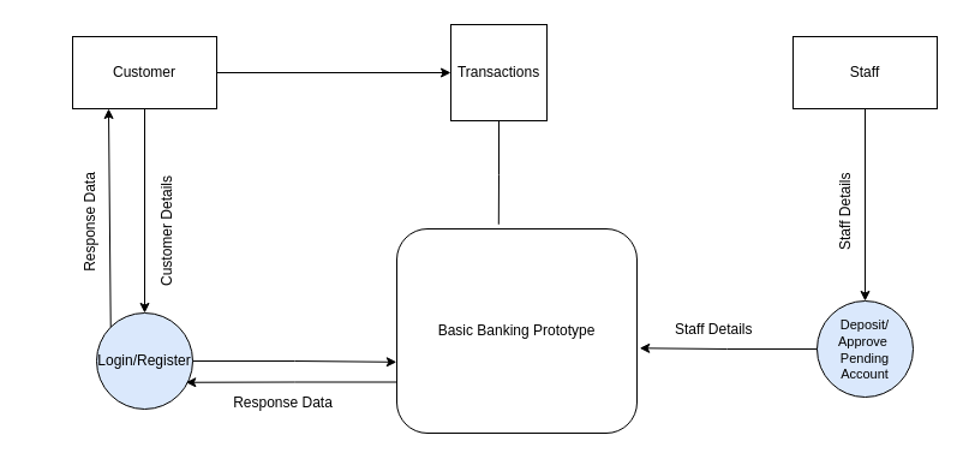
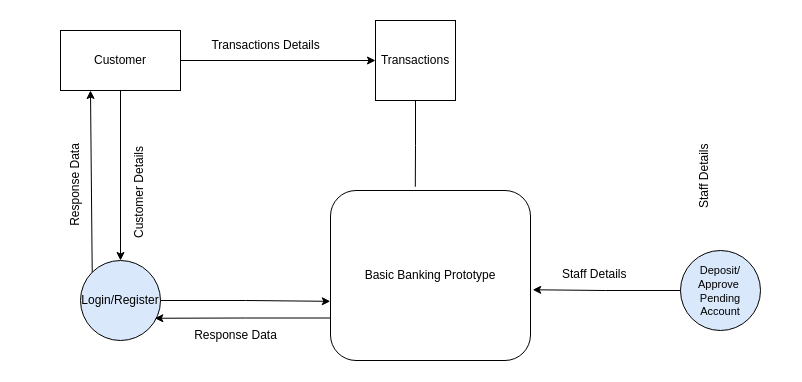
  <mxCell id="0" />
  <mxCell id="1" parent="0" />
  <mxCell id="2" value="Basic Banking Prototype" style="rounded=1;whiteSpace=wrap;html=1;" vertex="1" parent="1"><mxGeometry x="330" y="190" width="200" height="170" as="geometry" /></mxCell>
  <mxCell id="3" style="edgeStyle=orthogonalEdgeStyle;rounded=0;orthogonalLoop=1;jettySize=auto;html=1;entryX=0.5;entryY=0;entryDx=0;entryDy=0;" edge="1" parent="1" source="5" target="8"><mxGeometry relative="1" as="geometry" /></mxCell>
  <mxCell id="4" style="edgeStyle=orthogonalEdgeStyle;rounded=0;orthogonalLoop=1;jettySize=auto;html=1;entryX=0;entryY=0.5;entryDx=0;entryDy=0;" edge="1" parent="1" source="5" target="10"><mxGeometry relative="1" as="geometry" /></mxCell>
  <mxCell id="5" value="Customer" style="rounded=0;whiteSpace=wrap;html=1;" vertex="1" parent="1"><mxGeometry x="60" y="30" width="120" height="60" as="geometry" /></mxCell>
- <mxCell id="6" style="edgeStyle=orthogonalEdgeStyle;rounded=0;orthogonalLoop=1;jettySize=auto;html=1;entryX=0.5;entryY=0;entryDx=0;entryDy=0;" edge="1" parent="1" source="7" target="9"><mxGeometry relative="1" as="geometry" /></mxCell>
- <mxCell id="7" value="Staff" style="rounded=0;whiteSpace=wrap;html=1;" vertex="1" parent="1"><mxGeometry x="660" y="30" width="120" height="60" as="geometry" /></mxCell>
  <mxCell id="8" value="Login/Register" style="ellipse;whiteSpace=wrap;html=1;aspect=fixed;fillColor=#dae8fc;" vertex="1" parent="1"><mxGeometry x="80" y="260" width="80" height="80" as="geometry" /></mxCell>
  <mxCell id="9" value="&lt;font style=&quot;font-size: 11px;&quot;&gt;Deposit/&lt;/font&gt;&lt;div&gt;&lt;font style=&quot;font-size: 11px;&quot;&gt;Approve&amp;nbsp;&lt;/font&gt;&lt;div style=&quot;font-size: 11px;&quot;&gt;&lt;font style=&quot;font-size: 11px;&quot;&gt;Pending Account&lt;/font&gt;&lt;/div&gt;&lt;/div&gt;" style="ellipse;whiteSpace=wrap;html=1;aspect=fixed;fillColor=#dae8fc;" vertex="1" parent="1"><mxGeometry x="680" y="250" width="80" height="80" as="geometry" /></mxCell>
  <mxCell id="10" value="Transactions" style="whiteSpace=wrap;html=1;aspect=fixed;rounded=0;" vertex="1" parent="1"><mxGeometry x="375" y="20" width="80" height="80" as="geometry" /></mxCell>
  <mxCell id="11" style="edgeStyle=orthogonalEdgeStyle;rounded=0;orthogonalLoop=1;jettySize=auto;html=1;entryX=-0.001;entryY=0.652;entryDx=0;entryDy=0;entryPerimeter=0;" edge="1" parent="1" source="8" target="2"><mxGeometry relative="1" as="geometry" /></mxCell>
  <mxCell id="12" style="edgeStyle=orthogonalEdgeStyle;rounded=0;orthogonalLoop=1;jettySize=auto;html=1;exitX=0;exitY=0.75;exitDx=0;exitDy=0;entryX=0.929;entryY=0.722;entryDx=0;entryDy=0;entryPerimeter=0;" edge="1" parent="1" source="2" target="8"><mxGeometry relative="1" as="geometry" /></mxCell>
  <mxCell id="13" style="edgeStyle=orthogonalEdgeStyle;rounded=0;orthogonalLoop=1;jettySize=auto;html=1;entryX=0.424;entryY=-0.022;entryDx=0;entryDy=0;entryPerimeter=0;endArrow=none;" edge="1" parent="1" source="10" target="2"><mxGeometry relative="1" as="geometry" /></mxCell>
  <mxCell id="14" value="Response Data" style="text;html=1;align=center;verticalAlign=middle;resizable=0;points=[];autosize=1;strokeColor=none;fillColor=none;" vertex="1" parent="1"><mxGeometry x="180" y="320" width="110" height="30" as="geometry" /></mxCell>
  <mxCell id="15" value="Response Data" style="text;html=1;align=center;verticalAlign=middle;resizable=0;points=[];autosize=1;strokeColor=none;fillColor=none;rotation=-90;" vertex="1" parent="1"><mxGeometry x="20" y="170" width="110" height="30" as="geometry" /></mxCell>
+ <mxCell id="16" value="Transactions Details" style="text;html=1;align=center;verticalAlign=middle;resizable=0;points=[];autosize=1;strokeColor=none;fillColor=none;" vertex="1" parent="1"><mxGeometry x="200" y="30" width="130" height="30" as="geometry" /></mxCell>
  <mxCell id="17" value="&lt;div style=&quot;text-align: center;&quot;&gt;&lt;span style=&quot;background-color: initial; text-wrap: nowrap;&quot;&gt;Staff Details&lt;/span&gt;&lt;/div&gt;" style="text;whiteSpace=wrap;html=1;" vertex="1" parent="1"><mxGeometry x="560" y="260" width="120" height="20" as="geometry" /></mxCell>
  <mxCell id="18" value="&lt;div style=&quot;text-align: center;&quot;&gt;&lt;span style=&quot;background-color: initial; text-wrap: nowrap;&quot;&gt;Staff Details&lt;/span&gt;&lt;/div&gt;" style="text;whiteSpace=wrap;html=1;rotation=-90;" vertex="1" parent="1"><mxGeometry x="650" y="130" width="120" height="40" as="geometry" /></mxCell>
  <mxCell id="19" value="&lt;div style=&quot;text-align: center;&quot;&gt;&lt;span style=&quot;text-wrap: nowrap;&quot;&gt;Customer Details&lt;/span&gt;&lt;/div&gt;" style="text;whiteSpace=wrap;html=1;rotation=-90;" vertex="1" parent="1"><mxGeometry x="85" y="160" width="120" height="40" as="geometry" /></mxCell>
  <mxCell id="20" value="" style="endArrow=classic;html=1;rounded=0;exitX=0;exitY=0;exitDx=0;exitDy=0;" edge="1" parent="1" source="8"><mxGeometry width="50" height="50" relative="1" as="geometry"><mxPoint x="100" y="230" as="sourcePoint" /><mxPoint x="90" y="90" as="targetPoint" /></mxGeometry></mxCell>
  <mxCell id="21" style="edgeStyle=orthogonalEdgeStyle;rounded=0;orthogonalLoop=1;jettySize=auto;html=1;entryX=1.011;entryY=0.584;entryDx=0;entryDy=0;entryPerimeter=0;" edge="1" parent="1" source="9" target="2"><mxGeometry relative="1" as="geometry" /></mxCell>
